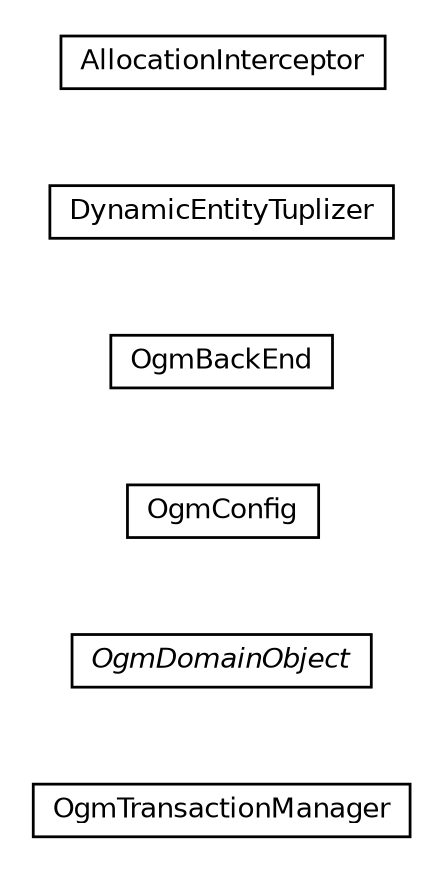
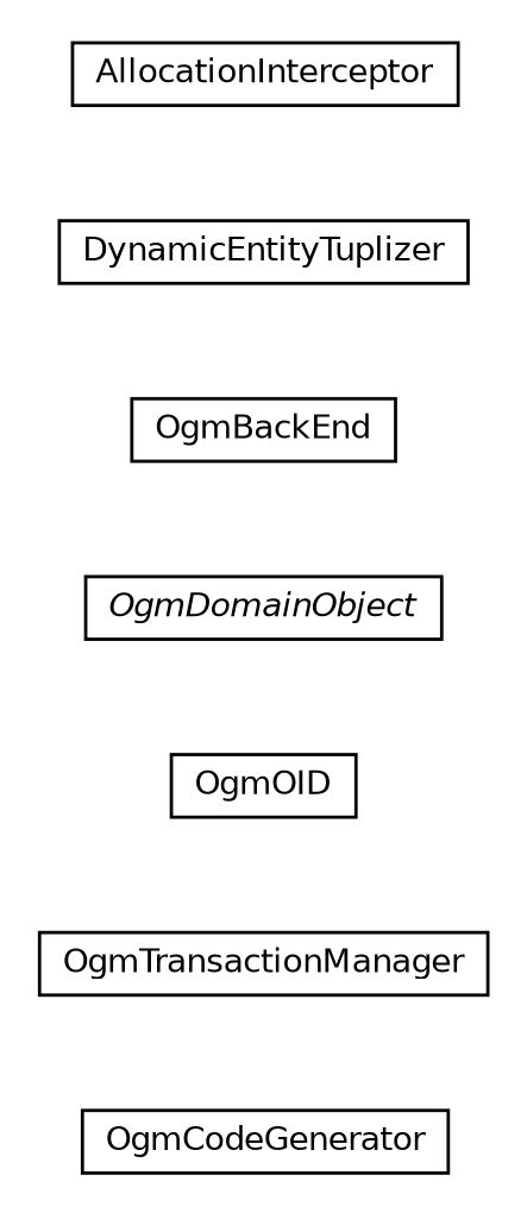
  digraph {
    nodesep=0.25
    ranksep=0.5
    rankdir=LR
    node [fontcolor=black fontname=Helvetica fontsize=10.0 shape=plaintext]
+   n1 [label=<<table title="pt.ist.fenixframework.backend.ogm.OgmCodeGenerator" border="0" cellborder="1" cellspacing="0" cellpadding="2" port="p" href="./OgmCodeGenerator.html"> 		<tr><td><table border="0" cellspacing="0" cellpadding="1"> <tr><td align="center" balign="center"> OgmCodeGenerator </td></tr> 		</table></td></tr> 		</table>>]
    n2 [label=<<table title="pt.ist.fenixframework.backend.ogm.OgmTransactionManager" border="0" cellborder="1" cellspacing="0" cellpadding="2" port="p" href="./OgmTransactionManager.html"> 		<tr><td><table border="0" cellspacing="0" cellpadding="1"> <tr><td align="center" balign="center"> OgmTransactionManager </td></tr> 		</table></td></tr> 		</table>>]
+   n3 [label=<<table title="pt.ist.fenixframework.backend.ogm.OgmOID" border="0" cellborder="1" cellspacing="0" cellpadding="2" port="p" href="./OgmOID.html"> 		<tr><td><table border="0" cellspacing="0" cellpadding="1"> <tr><td align="center" balign="center"> OgmOID </td></tr> 		</table></td></tr> 		</table>>]
    n4 [label=<<table title="pt.ist.fenixframework.backend.ogm.OgmDomainObject" border="0" cellborder="1" cellspacing="0" cellpadding="2" port="p" href="./OgmDomainObject.html"> 		<tr><td><table border="0" cellspacing="0" cellpadding="1"> <tr><td align="center" balign="center"><font face="Helvetica-Oblique"> OgmDomainObject </font></td></tr> 		</table></td></tr> 		</table>>]
-   n5 [label=<<table title="pt.ist.fenixframework.backend.ogm.OgmConfig" border="0" cellborder="1" cellspacing="0" cellpadding="2" port="p" href="./OgmConfig.html"> 		<tr><td><table border="0" cellspacing="0" cellpadding="1"> <tr><td align="center" balign="center"> OgmConfig </td></tr> 		</table></td></tr> 		</table>>]
    n6 [label=<<table title="pt.ist.fenixframework.backend.ogm.OgmBackEnd" border="0" cellborder="1" cellspacing="0" cellpadding="2" port="p" href="./OgmBackEnd.html"> 		<tr><td><table border="0" cellspacing="0" cellpadding="1"> <tr><td align="center" balign="center"> OgmBackEnd </td></tr> 		</table></td></tr> 		</table>>]
    n7 [label=<<table title="pt.ist.fenixframework.backend.ogm.DynamicEntityTuplizer" border="0" cellborder="1" cellspacing="0" cellpadding="2" port="p" href="./DynamicEntityTuplizer.html"> 		<tr><td><table border="0" cellspacing="0" cellpadding="1"> <tr><td align="center" balign="center"> DynamicEntityTuplizer </td></tr> 		</table></td></tr> 		</table>>]
    n8 [label=<<table title="pt.ist.fenixframework.backend.ogm.AllocationInterceptor" border="0" cellborder="1" cellspacing="0" cellpadding="2" port="p" href="./AllocationInterceptor.html"> 		<tr><td><table border="0" cellspacing="0" cellpadding="1"> <tr><td align="center" balign="center"> AllocationInterceptor </td></tr> 		</table></td></tr> 		</table>>]
  }
